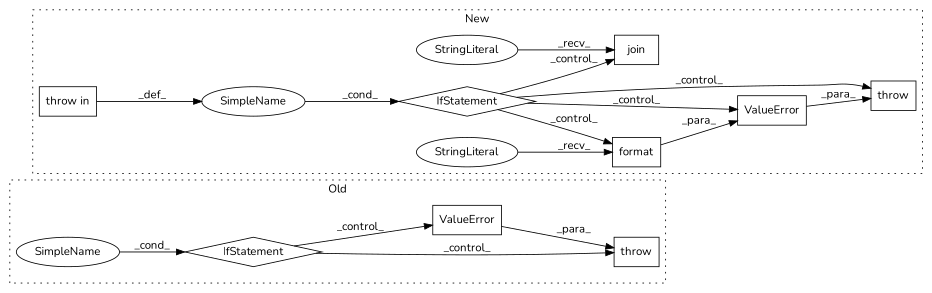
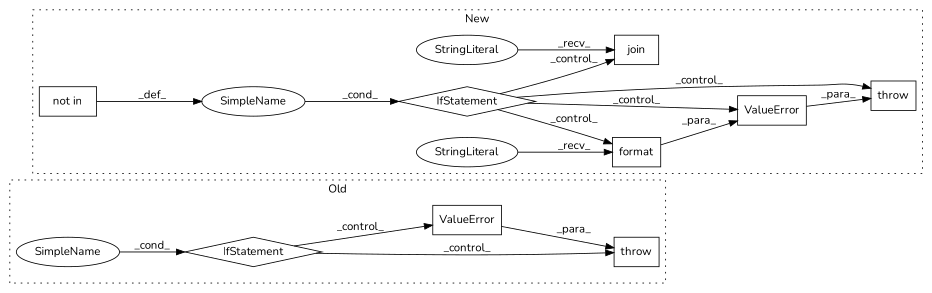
  digraph {
    fontname=Nunito
    rankdir=LR
    node [a=32 fontname=Nunito shape=box]
    edge [fontname=Nunito]
    n1 [a=53 l=6 label=throw s=8860]
    n2 [a=25 l="8,2" label=IfStatement s="8798,8850" shape=diamond]
    n3 [a=42 label=SimpleName shape=ellipse]
    n4 [l="11,1" label=ValueError s="8866,8952"]
    n5 [l="5,1" label=join s="9076,9099"]
    n6 [a=45 l=4 label=StringLiteral s=9071 shape=ellipse]
    n7 [a=53 l=6 label=throw s=8989]
    n8 [a=42 label=SimpleName shape=ellipse]
    n9 [a=25 l="8,2" label=IfStatement s="8917,8979" shape=diamond]
    n10 [l="7,1" label=format s="9064,9100"]
    n11 [a=45 l=57 label=StringLiteral s=9006 shape=ellipse]
    n12 [l="11,1" label=ValueError s="8995,9101"]
-   n13 [a=108 l=54 label="throw in" s=8925]
+   n13 [a=108 l=54 label="not in" s=8925]
    subgraph cluster_1 {
      label=Old
      style=dotted
      n1
      n2
      n3
      n4
    }
    subgraph cluster_2 {
      label=New
      style=dotted
      n5
      n6
      n7
      n8
      n9
      n10
      n11
      n12
      n13
    }
    n2 -> n1 [label=_control_]
    n2 -> n4 [label=_control_]
    n3 -> n2 [label=_cond_]
    n4 -> n1 [label=_para_]
    n6 -> n5 [label=_recv_]
    n8 -> n9 [label=_cond_]
    n9 -> n5 [label=_control_]
    n9 -> n7 [label=_control_]
    n9 -> n10 [label=_control_]
    n9 -> n12 [label=_control_]
    n10 -> n12 [label=_para_]
    n11 -> n10 [label=_recv_]
    n12 -> n7 [label=_para_]
    n13 -> n8 [label=_def_]
  }
